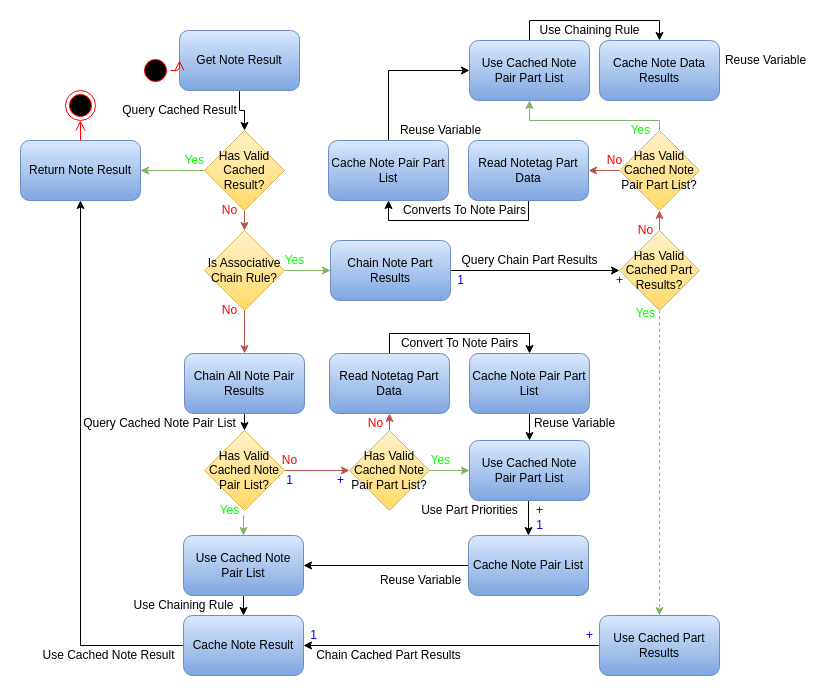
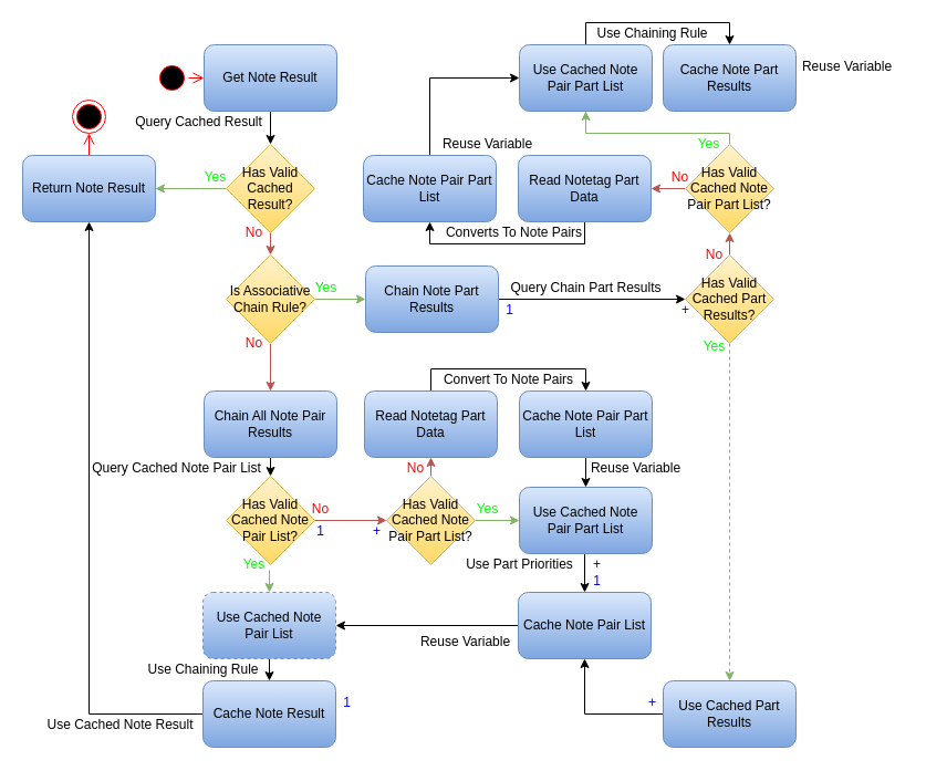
  <mxCell id="0" />
  <mxCell id="1" parent="0" />
  <mxCell id="2" style="edgeStyle=orthogonalEdgeStyle;rounded=0;orthogonalLoop=1;jettySize=auto;html=1;exitX=0.5;exitY=1;exitDx=0;exitDy=0;entryX=0.5;entryY=0;entryDx=0;entryDy=0;" edge="1" parent="1" source="3" target="6"><mxGeometry relative="1" as="geometry" /></mxCell>
- <mxCell id="3" value="Get Note Result" style="rounded=1;whiteSpace=wrap;html=1;gradientColor=#7ea6e0;fillColor=#dae8fc;strokeColor=#6c8ebf;" vertex="1" parent="1"><mxGeometry x="179" y="30" width="120" height="60" as="geometry" /></mxCell>
+ <mxCell id="3" value="Get Note Result" style="rounded=1;whiteSpace=wrap;html=1;gradientColor=#7ea6e0;fillColor=#dae8fc;strokeColor=#6c8ebf;" vertex="1" parent="1"><mxGeometry x="184" y="40" width="120" height="60" as="geometry" /></mxCell>
  <mxCell id="4" style="edgeStyle=orthogonalEdgeStyle;rounded=0;orthogonalLoop=1;jettySize=auto;html=1;exitX=0;exitY=0.5;exitDx=0;exitDy=0;gradientColor=#97d077;fillColor=#d5e8d4;strokeColor=#82b366;" edge="1" parent="1" source="6" target="8"><mxGeometry relative="1" as="geometry" /></mxCell>
  <mxCell id="5" style="edgeStyle=orthogonalEdgeStyle;rounded=0;orthogonalLoop=1;jettySize=auto;html=1;exitX=0.5;exitY=1;exitDx=0;exitDy=0;entryX=0.5;entryY=0;entryDx=0;entryDy=0;gradientColor=#ea6b66;fillColor=#f8cecc;strokeColor=#b85450;" edge="1" parent="1" source="6" target="12"><mxGeometry relative="1" as="geometry" /></mxCell>
  <mxCell id="6" value="Has Valid Cached Result?" style="rhombus;whiteSpace=wrap;html=1;gradientColor=#ffd966;fillColor=#fff2cc;strokeColor=#d6b656;" vertex="1" parent="1"><mxGeometry x="204" y="130" width="80" height="80" as="geometry" /></mxCell>
  <mxCell id="7" value="Query Cached Result" style="text;html=1;align=center;verticalAlign=middle;resizable=0;points=[];autosize=1;" vertex="1" parent="1"><mxGeometry x="114" y="100" width="130" height="20" as="geometry" /></mxCell>
  <mxCell id="8" value="Return Note Result" style="rounded=1;whiteSpace=wrap;html=1;gradientColor=#7ea6e0;fillColor=#dae8fc;strokeColor=#6c8ebf;" vertex="1" parent="1"><mxGeometry x="20" y="140" width="120" height="60" as="geometry" /></mxCell>
  <mxCell id="9" value="Yes" style="text;html=1;align=center;verticalAlign=middle;resizable=0;points=[];autosize=1;fontColor=#00FF00;" vertex="1" parent="1"><mxGeometry x="174" y="150" width="40" height="20" as="geometry" /></mxCell>
  <mxCell id="10" style="edgeStyle=orthogonalEdgeStyle;rounded=0;orthogonalLoop=1;jettySize=auto;html=1;exitX=1;exitY=0.5;exitDx=0;exitDy=0;entryX=0;entryY=0.5;entryDx=0;entryDy=0;gradientColor=#97d077;fillColor=#d5e8d4;strokeColor=#82b366;" edge="1" parent="1" source="12" target="15"><mxGeometry relative="1" as="geometry" /></mxCell>
  <mxCell id="11" style="edgeStyle=orthogonalEdgeStyle;rounded=0;orthogonalLoop=1;jettySize=auto;html=1;exitX=0.5;exitY=1;exitDx=0;exitDy=0;entryX=0.5;entryY=0;entryDx=0;entryDy=0;gradientColor=#ea6b66;fillColor=#f8cecc;strokeColor=#b85450;" edge="1" parent="1" source="12" target="18"><mxGeometry relative="1" as="geometry" /></mxCell>
  <mxCell id="12" value="Is Associative Chain Rule?" style="rhombus;whiteSpace=wrap;html=1;gradientColor=#ffd966;fillColor=#fff2cc;strokeColor=#d6b656;" vertex="1" parent="1"><mxGeometry x="204" y="230" width="80" height="80" as="geometry" /></mxCell>
  <mxCell id="13" value="No" style="text;html=1;align=center;verticalAlign=middle;resizable=0;points=[];autosize=1;fontColor=#FF0000;" vertex="1" parent="1"><mxGeometry x="214" y="200" width="30" height="20" as="geometry" /></mxCell>
  <mxCell id="14" style="edgeStyle=orthogonalEdgeStyle;rounded=0;orthogonalLoop=1;jettySize=auto;html=1;exitX=1;exitY=0.5;exitDx=0;exitDy=0;fontColor=#FF0000;entryX=0;entryY=0.5;entryDx=0;entryDy=0;" edge="1" parent="1" source="15" target="22"><mxGeometry relative="1" as="geometry"><mxPoint x="390" y="210" as="targetPoint" /><Array as="points" /></mxGeometry></mxCell>
  <mxCell id="15" value="Chain Note Part Results" style="rounded=1;whiteSpace=wrap;html=1;gradientColor=#7ea6e0;fillColor=#dae8fc;strokeColor=#6c8ebf;" vertex="1" parent="1"><mxGeometry x="330" y="240" width="120" height="60" as="geometry" /></mxCell>
  <mxCell id="16" value="Yes" style="text;html=1;align=center;verticalAlign=middle;resizable=0;points=[];autosize=1;fontColor=#00FF00;" vertex="1" parent="1"><mxGeometry x="274" y="250" width="40" height="20" as="geometry" /></mxCell>
  <mxCell id="17" style="edgeStyle=orthogonalEdgeStyle;rounded=0;orthogonalLoop=1;jettySize=auto;html=1;exitX=0.5;exitY=1;exitDx=0;exitDy=0;entryX=0.5;entryY=0;entryDx=0;entryDy=0;fontColor=#000000;" edge="1" parent="1" source="18" target="44"><mxGeometry relative="1" as="geometry" /></mxCell>
  <mxCell id="18" value="Chain All Note Pair Results" style="rounded=1;whiteSpace=wrap;html=1;gradientColor=#7ea6e0;fillColor=#dae8fc;strokeColor=#6c8ebf;" vertex="1" parent="1"><mxGeometry x="184" y="353" width="120" height="60" as="geometry" /></mxCell>
  <mxCell id="19" value="No" style="text;html=1;align=center;verticalAlign=middle;resizable=0;points=[];autosize=1;fontColor=#FF0000;" vertex="1" parent="1"><mxGeometry x="214" y="300" width="30" height="20" as="geometry" /></mxCell>
  <mxCell id="20" style="edgeStyle=orthogonalEdgeStyle;rounded=0;orthogonalLoop=1;jettySize=auto;html=1;fontColor=#000000;gradientColor=#ea6b66;fillColor=#f8cecc;strokeColor=#b85450;entryX=0.5;entryY=1;entryDx=0;entryDy=0;exitX=0.5;exitY=0;exitDx=0;exitDy=0;" edge="1" parent="1" source="22" target="71"><mxGeometry relative="1" as="geometry"><mxPoint x="480" y="130" as="sourcePoint" /><mxPoint x="423.5" y="95" as="targetPoint" /><Array as="points"><mxPoint x="659" y="210" /><mxPoint x="659" y="210" /></Array></mxGeometry></mxCell>
  <mxCell id="21" style="edgeStyle=orthogonalEdgeStyle;rounded=0;orthogonalLoop=1;jettySize=auto;html=1;entryX=0.5;entryY=0;entryDx=0;entryDy=0;fontColor=#000000;gradientColor=#97d077;fillColor=#d5e8d4;strokeColor=#82b366;dashed=1;" edge="1" parent="1" source="22" target="30"><mxGeometry relative="1" as="geometry" /></mxCell>
  <mxCell id="22" value="Has Valid Cached Part Results?" style="rhombus;whiteSpace=wrap;html=1;gradientColor=#ffd966;fillColor=#fff2cc;strokeColor=#d6b656;" vertex="1" parent="1"><mxGeometry x="619" y="230" width="80" height="80" as="geometry" /></mxCell>
  <mxCell id="23" value="Query Chain Part Results" style="text;html=1;align=center;verticalAlign=middle;resizable=0;points=[];autosize=1;fontColor=#000000;" vertex="1" parent="1"><mxGeometry x="449" y="250" width="160" height="20" as="geometry" /></mxCell>
  <mxCell id="24" value="" style="ellipse;html=1;shape=startState;fillColor=#000000;strokeColor=#ff0000;fontColor=#000000;" vertex="1" parent="1"><mxGeometry x="140" y="55" width="30" height="30" as="geometry" /></mxCell>
  <mxCell id="25" value="" style="edgeStyle=orthogonalEdgeStyle;html=1;verticalAlign=bottom;endArrow=open;endSize=8;strokeColor=#ff0000;fontColor=#000000;entryX=0;entryY=0.5;entryDx=0;entryDy=0;" edge="1" source="24" parent="1" target="3"><mxGeometry relative="1" as="geometry"><mxPoint x="244" y="40" as="targetPoint" /><Array as="points"><mxPoint x="170" y="70" /><mxPoint x="170" y="70" /></Array></mxGeometry></mxCell>
  <mxCell id="26" value="1" style="text;html=1;align=center;verticalAlign=middle;resizable=0;points=[];autosize=1;fontColor=#0000FF;" vertex="1" parent="1"><mxGeometry x="450" y="270" width="20" height="20" as="geometry" /></mxCell>
  <mxCell id="27" value="+" style="text;html=1;align=center;verticalAlign=middle;resizable=0;points=[];autosize=1;fontColor=#0000FF;" vertex="1" parent="1"><mxGeometry x="609" y="270" width="20" height="20" as="geometry" /></mxCell>
  <mxCell id="28" value="No" style="text;html=1;align=center;verticalAlign=middle;resizable=0;points=[];autosize=1;fontColor=#FF0000;" vertex="1" parent="1"><mxGeometry x="630" y="220" width="30" height="20" as="geometry" /></mxCell>
- <mxCell id="29" style="edgeStyle=orthogonalEdgeStyle;rounded=0;orthogonalLoop=1;jettySize=auto;html=1;entryX=1;entryY=0.5;entryDx=0;entryDy=0;fontColor=#00FF00;exitX=0;exitY=0.5;exitDx=0;exitDy=0;exitPerimeter=0;" edge="1" parent="1" source="30" target="33"><mxGeometry relative="1" as="geometry"><mxPoint x="589" y="645" as="sourcePoint" /></mxGeometry></mxCell>
+ <mxCell id="29" style="edgeStyle=orthogonalEdgeStyle;rounded=0;orthogonalLoop=1;jettySize=auto;html=1;fontColor=#00FF00;exitX=0;exitY=0.5;exitDx=0;exitDy=0;exitPerimeter=0;" edge="1" parent="1" source="30" target="54"><mxGeometry relative="1" as="geometry"><mxPoint x="589" y="645" as="sourcePoint" /></mxGeometry></mxCell>
  <mxCell id="30" value="Use Cached Part Results" style="rounded=1;whiteSpace=wrap;html=1;gradientColor=#7ea6e0;fillColor=#dae8fc;strokeColor=#6c8ebf;" vertex="1" parent="1"><mxGeometry x="599" y="615" width="120" height="60" as="geometry" /></mxCell>
  <mxCell id="31" value="Yes" style="text;html=1;align=center;verticalAlign=middle;resizable=0;points=[];autosize=1;fontColor=#00FF00;" vertex="1" parent="1"><mxGeometry x="625" y="303" width="40" height="20" as="geometry" /></mxCell>
  <mxCell id="32" style="edgeStyle=orthogonalEdgeStyle;rounded=0;orthogonalLoop=1;jettySize=auto;html=1;exitX=0;exitY=0.5;exitDx=0;exitDy=0;entryX=0.5;entryY=1;entryDx=0;entryDy=0;fontColor=#000000;" edge="1" parent="1" source="33" target="8"><mxGeometry relative="1" as="geometry" /></mxCell>
  <mxCell id="33" value="Cache Note Result" style="rounded=1;whiteSpace=wrap;html=1;gradientColor=#7ea6e0;fillColor=#dae8fc;strokeColor=#6c8ebf;" vertex="1" parent="1"><mxGeometry x="183" y="615" width="120" height="60" as="geometry" /></mxCell>
  <mxCell id="34" value="Use Cached Note Result" style="text;html=1;align=center;verticalAlign=middle;resizable=0;points=[];autosize=1;fontColor=#000000;" vertex="1" parent="1"><mxGeometry x="33" y="645" width="150" height="20" as="geometry" /></mxCell>
  <mxCell id="35" value="" style="ellipse;html=1;shape=endState;fillColor=#000000;strokeColor=#ff0000;fontColor=#000000;" vertex="1" parent="1"><mxGeometry x="65" y="90" width="30" height="30" as="geometry" /></mxCell>
  <mxCell id="36" value="" style="edgeStyle=orthogonalEdgeStyle;html=1;verticalAlign=bottom;endArrow=open;endSize=8;strokeColor=#ff0000;fontColor=#000000;entryX=0.5;entryY=1;entryDx=0;entryDy=0;exitX=0.5;exitY=0;exitDx=0;exitDy=0;" edge="1" parent="1" source="8" target="35"><mxGeometry relative="1" as="geometry"><mxPoint x="9.5" y="169" as="targetPoint" /><mxPoint x="54" y="169" as="sourcePoint" /></mxGeometry></mxCell>
- <mxCell id="37" value="Chain Cached Part Results" style="text;html=1;align=center;verticalAlign=middle;resizable=0;points=[];autosize=1;fontColor=#000000;" vertex="1" parent="1"><mxGeometry x="303" y="645" width="170" height="20" as="geometry" /></mxCell>
  <mxCell id="38" value="Query Cached Note Pair List" style="text;html=1;align=center;verticalAlign=middle;resizable=0;points=[];autosize=1;fontColor=#000000;" vertex="1" parent="1"><mxGeometry x="74" y="413" width="170" height="20" as="geometry" /></mxCell>
  <mxCell id="39" value="1" style="text;html=1;align=center;verticalAlign=middle;resizable=0;points=[];autosize=1;fontColor=#0000FF;" vertex="1" parent="1"><mxGeometry x="303" y="625" width="20" height="20" as="geometry" /></mxCell>
  <mxCell id="40" value="+" style="text;html=1;align=center;verticalAlign=middle;resizable=0;points=[];autosize=1;fontColor=#0000FF;" vertex="1" parent="1"><mxGeometry x="579" y="625" width="20" height="20" as="geometry" /></mxCell>
- <mxCell id="41" value="Cache Note Data Results" style="rounded=1;whiteSpace=wrap;html=1;gradientColor=#7ea6e0;fillColor=#dae8fc;strokeColor=#6c8ebf;" vertex="1" parent="1"><mxGeometry x="599" y="40" width="120" height="60" as="geometry" /></mxCell>
+ <mxCell id="41" value="Cache Note Part Results" style="rounded=1;whiteSpace=wrap;html=1;gradientColor=#7ea6e0;fillColor=#dae8fc;strokeColor=#6c8ebf;" vertex="1" parent="1"><mxGeometry x="599" y="40" width="120" height="60" as="geometry" /></mxCell>
  <mxCell id="42" style="edgeStyle=orthogonalEdgeStyle;rounded=0;orthogonalLoop=1;jettySize=auto;html=1;exitX=0.5;exitY=1;exitDx=0;exitDy=0;entryX=0.5;entryY=0;entryDx=0;entryDy=0;fontColor=#000000;gradientColor=#97d077;fillColor=#d5e8d4;strokeColor=#82b366;" edge="1" parent="1" target="46"><mxGeometry relative="1" as="geometry"><mxPoint x="243" y="515" as="sourcePoint" /></mxGeometry></mxCell>
  <mxCell id="43" style="edgeStyle=orthogonalEdgeStyle;rounded=0;orthogonalLoop=1;jettySize=auto;html=1;exitX=1;exitY=0.5;exitDx=0;exitDy=0;fontColor=#000000;gradientColor=#ea6b66;fillColor=#f8cecc;strokeColor=#b85450;entryX=0;entryY=0.5;entryDx=0;entryDy=0;" edge="1" parent="1" source="44" target="52"><mxGeometry relative="1" as="geometry"><mxPoint x="329" y="470" as="targetPoint" /></mxGeometry></mxCell>
  <mxCell id="44" value="Has Valid Cached Note Pair List?" style="rhombus;whiteSpace=wrap;html=1;gradientColor=#ffd966;fillColor=#fff2cc;strokeColor=#d6b656;" vertex="1" parent="1"><mxGeometry x="204" y="430" width="80" height="80" as="geometry" /></mxCell>
  <mxCell id="45" style="edgeStyle=orthogonalEdgeStyle;rounded=0;orthogonalLoop=1;jettySize=auto;html=1;exitX=0.5;exitY=1;exitDx=0;exitDy=0;entryX=0.5;entryY=0;entryDx=0;entryDy=0;fontColor=#00FF00;" edge="1" parent="1" source="46" target="33"><mxGeometry relative="1" as="geometry" /></mxCell>
- <mxCell id="46" value="Use Cached Note Pair List" style="rounded=1;whiteSpace=wrap;html=1;gradientColor=#7ea6e0;fillColor=#dae8fc;strokeColor=#6c8ebf;" vertex="1" parent="1"><mxGeometry x="183" y="535" width="120" height="60" as="geometry" /></mxCell>
+ <mxCell id="46" value="Use Cached Note Pair List" style="rounded=1;whiteSpace=wrap;html=1;gradientColor=#7ea6e0;fillColor=#dae8fc;strokeColor=#6c8ebf;dashed=1;" vertex="1" parent="1"><mxGeometry x="183" y="535" width="120" height="60" as="geometry" /></mxCell>
  <mxCell id="47" value="Yes" style="text;html=1;align=center;verticalAlign=middle;resizable=0;points=[];autosize=1;fontColor=#00FF00;" vertex="1" parent="1"><mxGeometry x="209" y="500" width="40" height="20" as="geometry" /></mxCell>
  <mxCell id="48" value="Use Chaining Rule" style="text;html=1;align=center;verticalAlign=middle;resizable=0;points=[];autosize=1;fontColor=#000000;" vertex="1" parent="1"><mxGeometry x="123" y="595" width="120" height="20" as="geometry" /></mxCell>
  <mxCell id="49" value="No" style="text;html=1;align=center;verticalAlign=middle;resizable=0;points=[];autosize=1;fontColor=#FF0000;" vertex="1" parent="1"><mxGeometry x="274" y="450" width="30" height="20" as="geometry" /></mxCell>
  <mxCell id="50" style="edgeStyle=orthogonalEdgeStyle;rounded=0;orthogonalLoop=1;jettySize=auto;html=1;exitX=1;exitY=0.5;exitDx=0;exitDy=0;entryX=0;entryY=0.5;entryDx=0;entryDy=0;fontColor=#FF0000;gradientColor=#97d077;fillColor=#d5e8d4;strokeColor=#82b366;" edge="1" parent="1" source="52" target="56"><mxGeometry relative="1" as="geometry" /></mxCell>
  <mxCell id="51" style="edgeStyle=orthogonalEdgeStyle;rounded=0;orthogonalLoop=1;jettySize=auto;html=1;exitX=0.5;exitY=0;exitDx=0;exitDy=0;entryX=0.5;entryY=1;entryDx=0;entryDy=0;fontColor=#000000;gradientColor=#ea6b66;fillColor=#f8cecc;strokeColor=#b85450;" edge="1" parent="1" source="52" target="66"><mxGeometry relative="1" as="geometry" /></mxCell>
  <mxCell id="52" value="Has Valid Cached Note Pair Part List?" style="rhombus;whiteSpace=wrap;html=1;gradientColor=#ffd966;fillColor=#fff2cc;strokeColor=#d6b656;" vertex="1" parent="1"><mxGeometry x="349" y="430" width="80" height="80" as="geometry" /></mxCell>
  <mxCell id="53" style="edgeStyle=orthogonalEdgeStyle;rounded=0;orthogonalLoop=1;jettySize=auto;html=1;exitX=0;exitY=0.5;exitDx=0;exitDy=0;entryX=1;entryY=0.5;entryDx=0;entryDy=0;fontColor=#FF0000;" edge="1" parent="1" source="54" target="46"><mxGeometry relative="1" as="geometry" /></mxCell>
  <mxCell id="54" value="Cache Note Pair List" style="rounded=1;whiteSpace=wrap;html=1;gradientColor=#7ea6e0;fillColor=#dae8fc;strokeColor=#6c8ebf;" vertex="1" parent="1"><mxGeometry x="468" y="535" width="120" height="60" as="geometry" /></mxCell>
  <mxCell id="55" style="edgeStyle=orthogonalEdgeStyle;rounded=0;orthogonalLoop=1;jettySize=auto;html=1;exitX=0.5;exitY=1;exitDx=0;exitDy=0;entryX=0.5;entryY=0;entryDx=0;entryDy=0;fontColor=#FF0000;" edge="1" parent="1" source="56" target="54"><mxGeometry relative="1" as="geometry" /></mxCell>
  <mxCell id="56" value="Use Cached Note Pair Part List" style="rounded=1;whiteSpace=wrap;html=1;gradientColor=#7ea6e0;fillColor=#dae8fc;strokeColor=#6c8ebf;" vertex="1" parent="1"><mxGeometry x="469" y="440" width="120" height="60" as="geometry" /></mxCell>
  <mxCell id="57" value="1" style="text;html=1;align=center;verticalAlign=middle;resizable=0;points=[];autosize=1;fontColor=#0000FF;" vertex="1" parent="1"><mxGeometry x="279" y="470" width="20" height="20" as="geometry" /></mxCell>
  <mxCell id="58" value="+" style="text;html=1;align=center;verticalAlign=middle;resizable=0;points=[];autosize=1;fontColor=#0000FF;" vertex="1" parent="1"><mxGeometry x="330" y="470" width="20" height="20" as="geometry" /></mxCell>
  <mxCell id="59" value="Yes" style="text;html=1;align=center;verticalAlign=middle;resizable=0;points=[];autosize=1;fontColor=#00FF00;" vertex="1" parent="1"><mxGeometry x="420" y="450" width="40" height="20" as="geometry" /></mxCell>
  <mxCell id="60" value="Use Part Priorities" style="text;html=1;align=center;verticalAlign=middle;resizable=0;points=[];autosize=1;fontColor=#000000;" vertex="1" parent="1"><mxGeometry x="409" y="500" width="120" height="20" as="geometry" /></mxCell>
  <mxCell id="61" value="+" style="text;html=1;align=center;verticalAlign=middle;resizable=0;points=[];autosize=1;fontColor=#0000FF;" vertex="1" parent="1"><mxGeometry x="529" y="500" width="20" height="20" as="geometry" /></mxCell>
  <mxCell id="62" value="1" style="text;html=1;align=center;verticalAlign=middle;resizable=0;points=[];autosize=1;fontColor=#0000FF;" vertex="1" parent="1"><mxGeometry x="529" y="515" width="20" height="20" as="geometry" /></mxCell>
  <mxCell id="63" style="edgeStyle=orthogonalEdgeStyle;rounded=0;orthogonalLoop=1;jettySize=auto;html=1;exitX=0.5;exitY=1;exitDx=0;exitDy=0;entryX=0.5;entryY=0;entryDx=0;entryDy=0;fontColor=#000000;" edge="1" parent="1" source="64" target="56"><mxGeometry relative="1" as="geometry" /></mxCell>
  <mxCell id="64" value="Cache Note Pair Part List" style="rounded=1;whiteSpace=wrap;html=1;gradientColor=#7ea6e0;fillColor=#dae8fc;strokeColor=#6c8ebf;" vertex="1" parent="1"><mxGeometry x="469" y="353" width="120" height="60" as="geometry" /></mxCell>
  <mxCell id="65" style="edgeStyle=orthogonalEdgeStyle;rounded=0;orthogonalLoop=1;jettySize=auto;html=1;exitX=0.5;exitY=0;exitDx=0;exitDy=0;entryX=0.5;entryY=0;entryDx=0;entryDy=0;fontColor=#FF0000;" edge="1" parent="1" source="66" target="64"><mxGeometry relative="1" as="geometry" /></mxCell>
  <mxCell id="66" value="Read Notetag Part Data" style="rounded=1;whiteSpace=wrap;html=1;gradientColor=#7ea6e0;fillColor=#dae8fc;strokeColor=#6c8ebf;" vertex="1" parent="1"><mxGeometry x="329" y="353" width="120" height="60" as="geometry" /></mxCell>
  <mxCell id="67" value="No" style="text;html=1;align=center;verticalAlign=middle;resizable=0;points=[];autosize=1;fontColor=#FF0000;" vertex="1" parent="1"><mxGeometry x="360" y="413" width="30" height="20" as="geometry" /></mxCell>
  <mxCell id="68" value="Convert To Note Pairs" style="text;html=1;align=center;verticalAlign=middle;resizable=0;points=[];autosize=1;fontColor=#000000;" vertex="1" parent="1"><mxGeometry x="394" y="333" width="130" height="20" as="geometry" /></mxCell>
  <mxCell id="69" style="edgeStyle=orthogonalEdgeStyle;rounded=0;orthogonalLoop=1;jettySize=auto;html=1;exitX=0.5;exitY=0;exitDx=0;exitDy=0;entryX=0.5;entryY=1;entryDx=0;entryDy=0;fontColor=#000000;gradientColor=#97d077;fillColor=#d5e8d4;strokeColor=#82b366;" edge="1" parent="1" source="71" target="73"><mxGeometry relative="1" as="geometry"><Array as="points"><mxPoint x="659" y="120" /><mxPoint x="529" y="120" /></Array></mxGeometry></mxCell>
  <mxCell id="70" style="edgeStyle=orthogonalEdgeStyle;rounded=0;orthogonalLoop=1;jettySize=auto;html=1;exitX=0;exitY=0.5;exitDx=0;exitDy=0;entryX=1;entryY=0.5;entryDx=0;entryDy=0;fontColor=#000000;gradientColor=#ea6b66;fillColor=#f8cecc;strokeColor=#b85450;" edge="1" parent="1" source="71" target="77"><mxGeometry relative="1" as="geometry" /></mxCell>
  <mxCell id="71" value="Has Valid Cached Note Pair Part List?" style="rhombus;whiteSpace=wrap;html=1;gradientColor=#ffd966;fillColor=#fff2cc;strokeColor=#d6b656;" vertex="1" parent="1"><mxGeometry x="619" y="130" width="80" height="80" as="geometry" /></mxCell>
  <mxCell id="72" style="edgeStyle=orthogonalEdgeStyle;rounded=0;orthogonalLoop=1;jettySize=auto;html=1;exitX=0.5;exitY=0;exitDx=0;exitDy=0;fontColor=#00FF00;entryX=0.5;entryY=0;entryDx=0;entryDy=0;" edge="1" parent="1" source="73" target="41"><mxGeometry relative="1" as="geometry"><mxPoint x="659" y="30" as="targetPoint" /><Array as="points"><mxPoint x="529" y="20" /><mxPoint x="659" y="20" /></Array></mxGeometry></mxCell>
  <mxCell id="73" value="Use Cached Note Pair Part List" style="rounded=1;whiteSpace=wrap;html=1;gradientColor=#7ea6e0;fillColor=#dae8fc;strokeColor=#6c8ebf;" vertex="1" parent="1"><mxGeometry x="469" y="40" width="120" height="60" as="geometry" /></mxCell>
  <mxCell id="74" value="Yes" style="text;html=1;align=center;verticalAlign=middle;resizable=0;points=[];autosize=1;fontColor=#00FF00;" vertex="1" parent="1"><mxGeometry x="620" y="120" width="40" height="20" as="geometry" /></mxCell>
  <mxCell id="75" value="Use Chaining Rule" style="text;html=1;align=center;verticalAlign=middle;resizable=0;points=[];autosize=1;fontColor=#000000;" vertex="1" parent="1"><mxGeometry x="529" y="20" width="120" height="20" as="geometry" /></mxCell>
  <mxCell id="76" style="edgeStyle=orthogonalEdgeStyle;rounded=0;orthogonalLoop=1;jettySize=auto;html=1;exitX=0.5;exitY=1;exitDx=0;exitDy=0;entryX=0.5;entryY=1;entryDx=0;entryDy=0;fontColor=#FF0000;" edge="1" parent="1" source="77" target="80"><mxGeometry relative="1" as="geometry"><Array as="points"><mxPoint x="528" y="220" /><mxPoint x="388" y="220" /></Array></mxGeometry></mxCell>
  <mxCell id="77" value="Read Notetag Part Data" style="rounded=1;whiteSpace=wrap;html=1;gradientColor=#7ea6e0;fillColor=#dae8fc;strokeColor=#6c8ebf;" vertex="1" parent="1"><mxGeometry x="468" y="140" width="120" height="60" as="geometry" /></mxCell>
  <mxCell id="78" value="No" style="text;html=1;align=center;verticalAlign=middle;resizable=0;points=[];autosize=1;fontColor=#FF0000;" vertex="1" parent="1"><mxGeometry x="599" y="150" width="30" height="20" as="geometry" /></mxCell>
  <mxCell id="79" style="edgeStyle=orthogonalEdgeStyle;rounded=0;orthogonalLoop=1;jettySize=auto;html=1;entryX=0;entryY=0.5;entryDx=0;entryDy=0;fontColor=#FF0000;exitX=0.5;exitY=0;exitDx=0;exitDy=0;" edge="1" parent="1" source="80" target="73"><mxGeometry relative="1" as="geometry"><mxPoint x="388" y="130" as="sourcePoint" /></mxGeometry></mxCell>
  <mxCell id="80" value="Cache Note Pair Part List" style="rounded=1;whiteSpace=wrap;html=1;gradientColor=#7ea6e0;fillColor=#dae8fc;strokeColor=#6c8ebf;" vertex="1" parent="1"><mxGeometry x="328" y="140" width="120" height="60" as="geometry" /></mxCell>
  <mxCell id="81" value="Converts To Note Pairs" style="text;html=1;align=center;verticalAlign=middle;resizable=0;points=[];autosize=1;fontColor=#000000;" vertex="1" parent="1"><mxGeometry x="394" y="200" width="140" height="20" as="geometry" /></mxCell>
  <mxCell id="82" value="Reuse Variable" style="text;html=1;align=center;verticalAlign=middle;resizable=0;points=[];autosize=1;fontColor=#000000;" vertex="1" parent="1"><mxGeometry x="524" y="413" width="100" height="20" as="geometry" /></mxCell>
  <mxCell id="83" value="Reuse Variable" style="text;html=1;align=center;verticalAlign=middle;resizable=0;points=[];autosize=1;fontColor=#000000;" vertex="1" parent="1"><mxGeometry x="715" y="50" width="100" height="20" as="geometry" /></mxCell>
  <mxCell id="84" value="Reuse Variable" style="text;html=1;align=center;verticalAlign=middle;resizable=0;points=[];autosize=1;fontColor=#000000;" vertex="1" parent="1"><mxGeometry x="370" y="570" width="100" height="20" as="geometry" /></mxCell>
  <mxCell id="85" value="Reuse Variable" style="text;html=1;align=center;verticalAlign=middle;resizable=0;points=[];autosize=1;fontColor=#000000;" vertex="1" parent="1"><mxGeometry x="390" y="120" width="100" height="20" as="geometry" /></mxCell>
